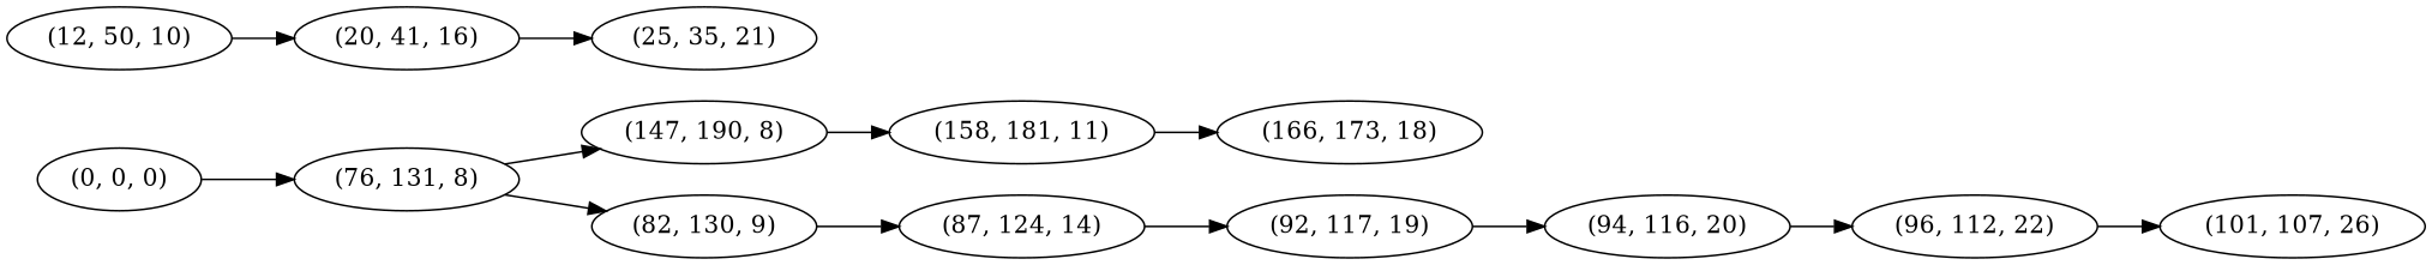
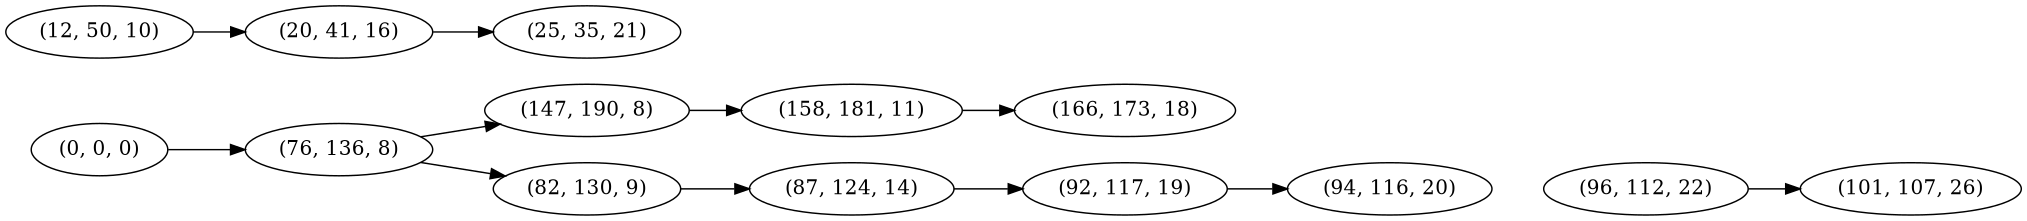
  digraph {
    rankdir=LR
    "(0, 0, 0)"
-   "(76, 131, 8)"
+   "(76, 131, 8)" [label="(76, 136, 8)"]
    "(147, 190, 8)"
    "(82, 130, 9)"
    "(158, 181, 11)"
    "(12, 50, 10)"
    "(20, 41, 16)"
    "(25, 35, 21)"
    "(87, 124, 14)"
    "(92, 117, 19)"
    "(94, 116, 20)"
    "(96, 112, 22)"
    "(101, 107, 26)"
    "(166, 173, 18)"
    "(0, 0, 0)" -> "(76, 131, 8)"
    "(76, 131, 8)" -> "(147, 190, 8)"
    "(76, 131, 8)" -> "(82, 130, 9)"
    "(147, 190, 8)" -> "(158, 181, 11)"
    "(82, 130, 9)" -> "(87, 124, 14)"
    "(158, 181, 11)" -> "(166, 173, 18)"
    "(12, 50, 10)" -> "(20, 41, 16)"
    "(20, 41, 16)" -> "(25, 35, 21)"
    "(87, 124, 14)" -> "(92, 117, 19)"
    "(92, 117, 19)" -> "(94, 116, 20)"
-   "(94, 116, 20)" -> "(96, 112, 22)"
    "(96, 112, 22)" -> "(101, 107, 26)"
  }
